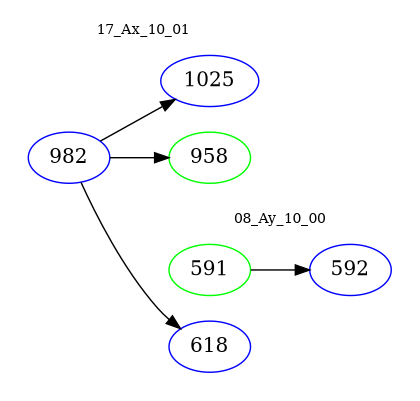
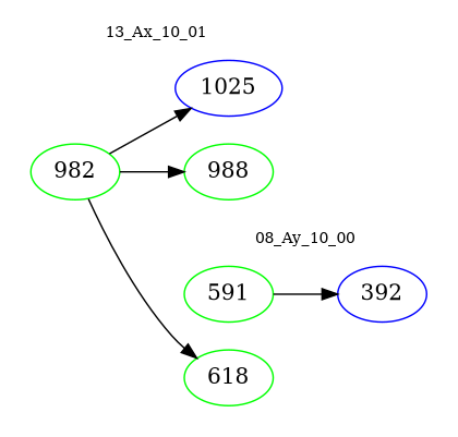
  digraph {
    rankdir=LR
    node [color=green]
    edge [color=black]
-   n1 [color=blue label=982]
-   n2 [label=958]
+   n1 [label=982]
+   n2 [label=988]
    n3 [color=blue label=1025]
    n4 [label=591]
-   n5 [color=blue label=592]
-   n6 [color=blue label=618]
+   n5 [color=blue label=392]
+   n6 [label=618]
    subgraph cluster_1 {
      color=white
      fontsize=10
-     label="17_Ax_10_01"
+     label="13_Ax_10_01"
      n1
      n2
      n3
    }
    subgraph cluster_2 {
      color=white
      fontsize=10
      label="08_Ay_10_00"
      n4
      n5
      n6
    }
    n1 -> n2
    n1 -> n3
    n1 -> n6
    n4 -> n5
  }
